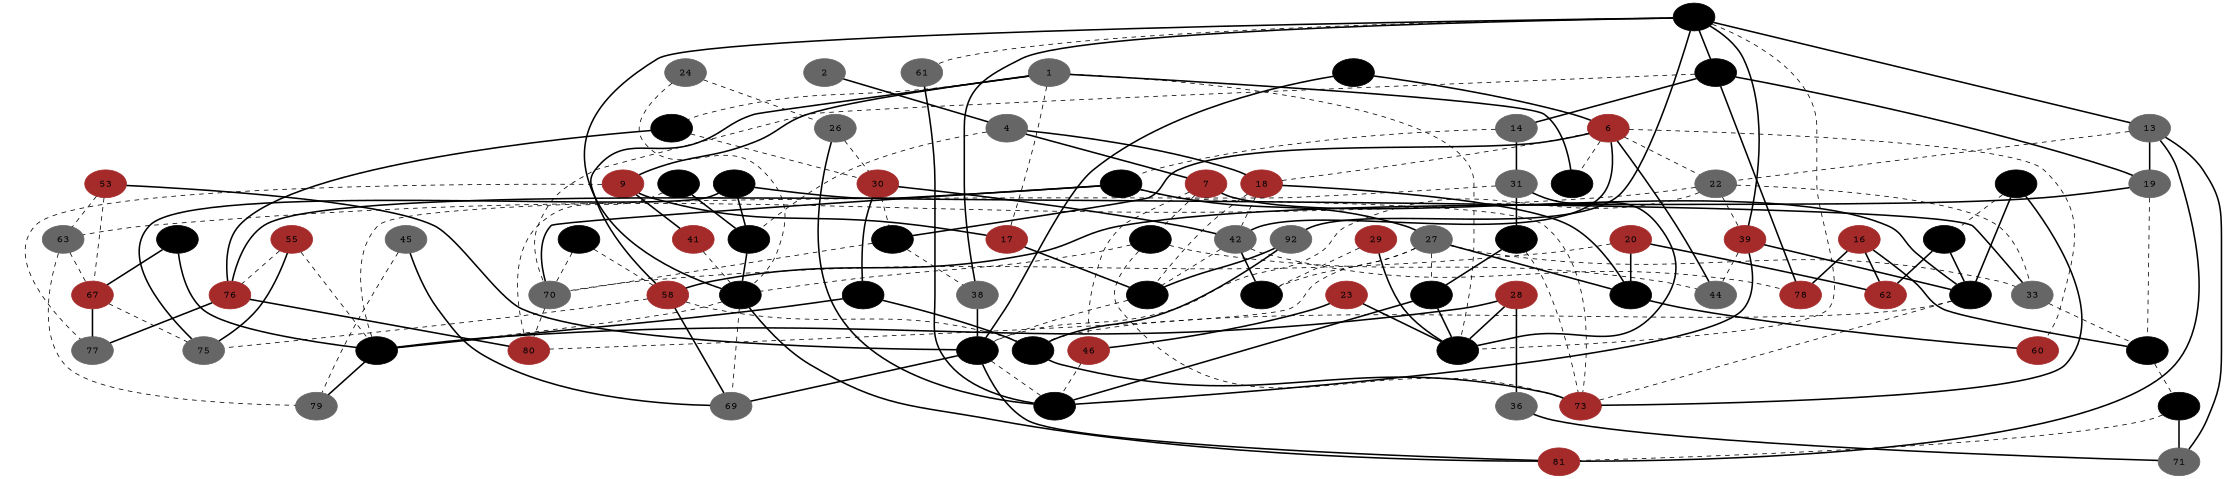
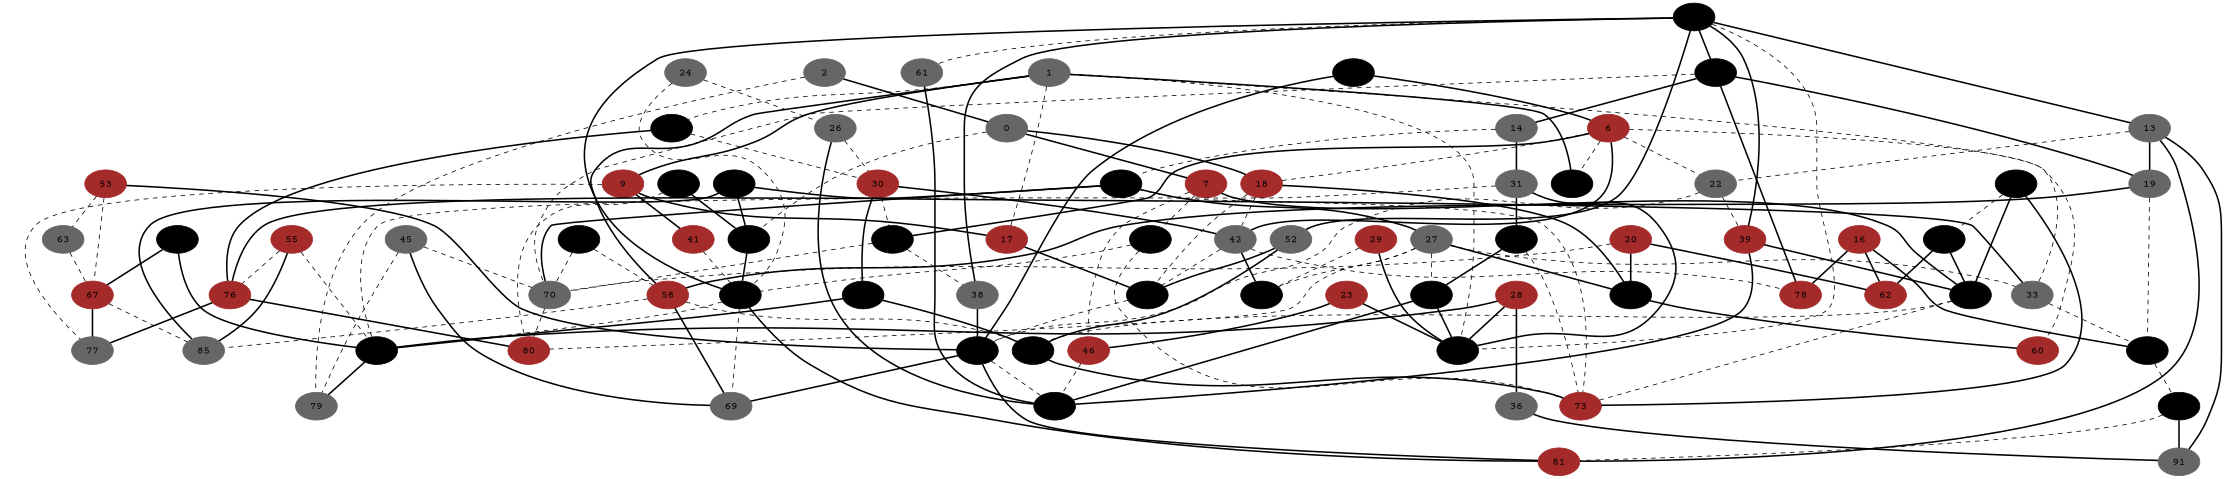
  graph {
    fontname="Courier Prime"
    node [color=black fontname="Courier Prime" style=filled]
    edge [fontname="Courier Prime" style=bold]
    1 [color=gray40]
    8
    9 [color=brown]
    17 [color=brown]
    33 [color=gray40]
    58 [color=brown]
    59
    64
    30 [color=brown]
    76 [color=brown]
    41 [color=brown]
    77 [color=gray40]
    54
    48
-   75 [color=gray40]
+   75 [color=gray40 label=85]
    72
    69 [color=gray40]
    2 [color=gray40]
-   4 [color=gray40]
+   4 [color=gray40 label=0]
    79 [color=gray40]
    7 [color=brown]
    18 [color=brown]
    32
    67 [color=brown]
    3
    74
    11
    46 [color=brown]
    57
    42 [color=gray40]
    47
    50
    6 [color=brown]
    5
    65
    22 [color=gray40]
    35
-   44 [color=gray40]
    60 [color=brown]
    81 [color=brown]
    68
    39 [color=brown]
    63 [color=gray40]
    38 [color=gray40]
    70 [color=gray40]
    78 [color=brown]
    49
    73 [color=brown]
    43
    80 [color=brown]
    10
    12
    13 [color=gray40]
-   52 [color=gray40 label=92]
+   52 [color=gray40]
    61 [color=gray40]
    14 [color=gray40]
    19 [color=gray40]
-   71 [color=gray40]
+   71 [color=gray40 label=91]
    21
    31 [color=gray40]
    27 [color=gray40]
    34
    15
    16 [color=brown]
    62 [color=brown]
    66
    20 [color=brown]
    37
    23 [color=brown]
    24 [color=gray40]
    26 [color=gray40]
    25
    28 [color=brown]
    36 [color=gray40]
    29 [color=brown]
    40
    45 [color=gray40]
    51
    56
    53 [color=brown]
    55 [color=brown]
    1 -- 8 [style=dashed]
    1 -- 9
    1 -- 17 [style=dashed]
-   22 -- 33 [style=dashed]
+   1 -- 33 [style=dashed]
    1 -- 58
    1 -- 59
    1 -- 64 [style=dashed]
    8 -- 30 [style=dashed]
    8 -- 76
    9 -- 17
    9 -- 41
    9 -- 77 [style=dashed]
    17 -- 54
    33 -- 48 [style=dashed]
    58 -- 75 [style=dashed]
    58 -- 72 [style=dashed]
    58 -- 69
    30 -- 42
    30 -- 35 [style=dashed]
    30 -- 43
    76 -- 77
    76 -- 80
    41 -- 50 [style=dashed]
    54 -- 65 [style=dashed]
    48 -- 66 [style=dashed]
    72 -- 73
    2 -- 4
-   63 -- 79 [style=dashed]
+   2 -- 79 [style=dashed]
    4 -- 7
    4 -- 18
    4 -- 32 [style=dashed]
    7 -- 11 [style=dashed]
    7 -- 46 [style=dashed]
    7 -- 57
    18 -- 54 [style=dashed]
    18 -- 42 [style=dashed]
    18 -- 47
    32 -- 50
    67 -- 77
    67 -- 75 [style=dashed]
    3 -- 67
    3 -- 74
    74 -- 79
    11 -- 50 [style=dashed]
-   11 -- 44 [style=dashed]
    11 -- 73 [style=dashed]
    46 -- 68 [style=dashed]
    57 -- 72 [style=dashed]
    57 -- 73 [style=dashed]
    42 -- 54 [style=dashed]
    42 -- 78 [style=dashed]
    42 -- 49
    47 -- 60
    50 -- 69 [style=dashed]
    50 -- 74 [style=dashed]
    50 -- 81
    6 -- 59 [style=dashed]
    6 -- 18 [style=dashed]
    6 -- 42
    6 -- 22 [style=dashed]
    6 -- 35
-   6 -- 44
    6 -- 60 [style=dashed]
    5 -- 6
    5 -- 65
    65 -- 69
    65 -- 81
    65 -- 68 [style=dashed]
    22 -- 65 [style=dashed]
    22 -- 39 [style=dashed]
-   22 -- 63 [style=dashed]
    35 -- 38 [style=dashed]
    35 -- 70 [style=dashed]
    39 -- 57
-   39 -- 44 [style=dashed]
    39 -- 68
    63 -- 67 [style=dashed]
    38 -- 65
    70 -- 80 [style=dashed]
    43 -- 72
    43 -- 74
    10 -- 64 [style=dashed]
    10 -- 50
    10 -- 39
    10 -- 38
    10 -- 12
    10 -- 13
    10 -- 52
    10 -- 61 [style=dashed]
    12 -- 70 [style=dashed]
    12 -- 78
    12 -- 14
    12 -- 19
    13 -- 22 [style=dashed]
    13 -- 81
    13 -- 19
    13 -- 71
    52 -- 54
    52 -- 72
    61 -- 68
    14 -- 21 [style=dashed]
    14 -- 31
    19 -- 58
    19 -- 48 [style=dashed]
    21 -- 76
    21 -- 70
    21 -- 73 [style=dashed]
    21 -- 27
    31 -- 64
    31 -- 74 [style=dashed]
    31 -- 34
    27 -- 33 [style=dashed]
    27 -- 47
    27 -- 49 [style=dashed]
    27 -- 80 [style=dashed]
    27 -- 37 [style=dashed]
    34 -- 73 [style=dashed]
    34 -- 37
    15 -- 32
    15 -- 80 [style=dashed]
    16 -- 48
    16 -- 78
    16 -- 62
    66 -- 81 [style=dashed]
    66 -- 71
    20 -- 47
    20 -- 70 [style=dashed]
    20 -- 62
    37 -- 64
    37 -- 68
    23 -- 64
    23 -- 46
    24 -- 50 [style=dashed]
    24 -- 26 [style=dashed]
    26 -- 30 [style=dashed]
    26 -- 68
    25 -- 33
    25 -- 75
    25 -- 32
    28 -- 64
    28 -- 74
    28 -- 36
    36 -- 71
    29 -- 64
    29 -- 49 [style=dashed]
    40 -- 58 [style=dashed]
    40 -- 70 [style=dashed]
    45 -- 69
    45 -- 79 [style=dashed]
+   45 -- 70 [style=dashed]
    51 -- 57
    51 -- 73
    51 -- 56 [style=dashed]
    56 -- 57
    56 -- 62
    53 -- 67 [style=dashed]
    53 -- 65
    53 -- 63 [style=dashed]
    55 -- 76 [style=dashed]
    55 -- 75
    55 -- 74 [style=dashed]
  }
